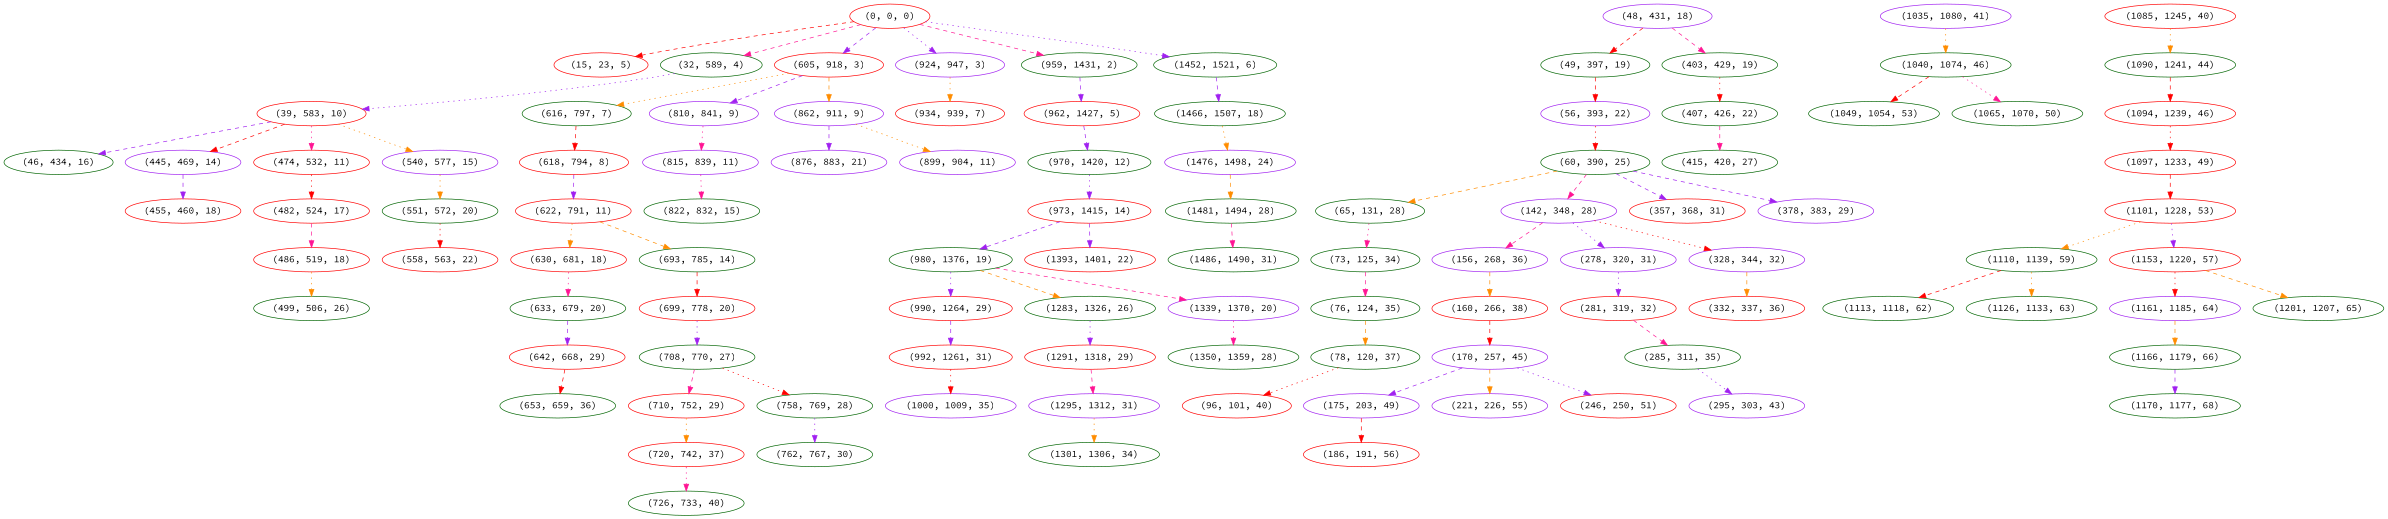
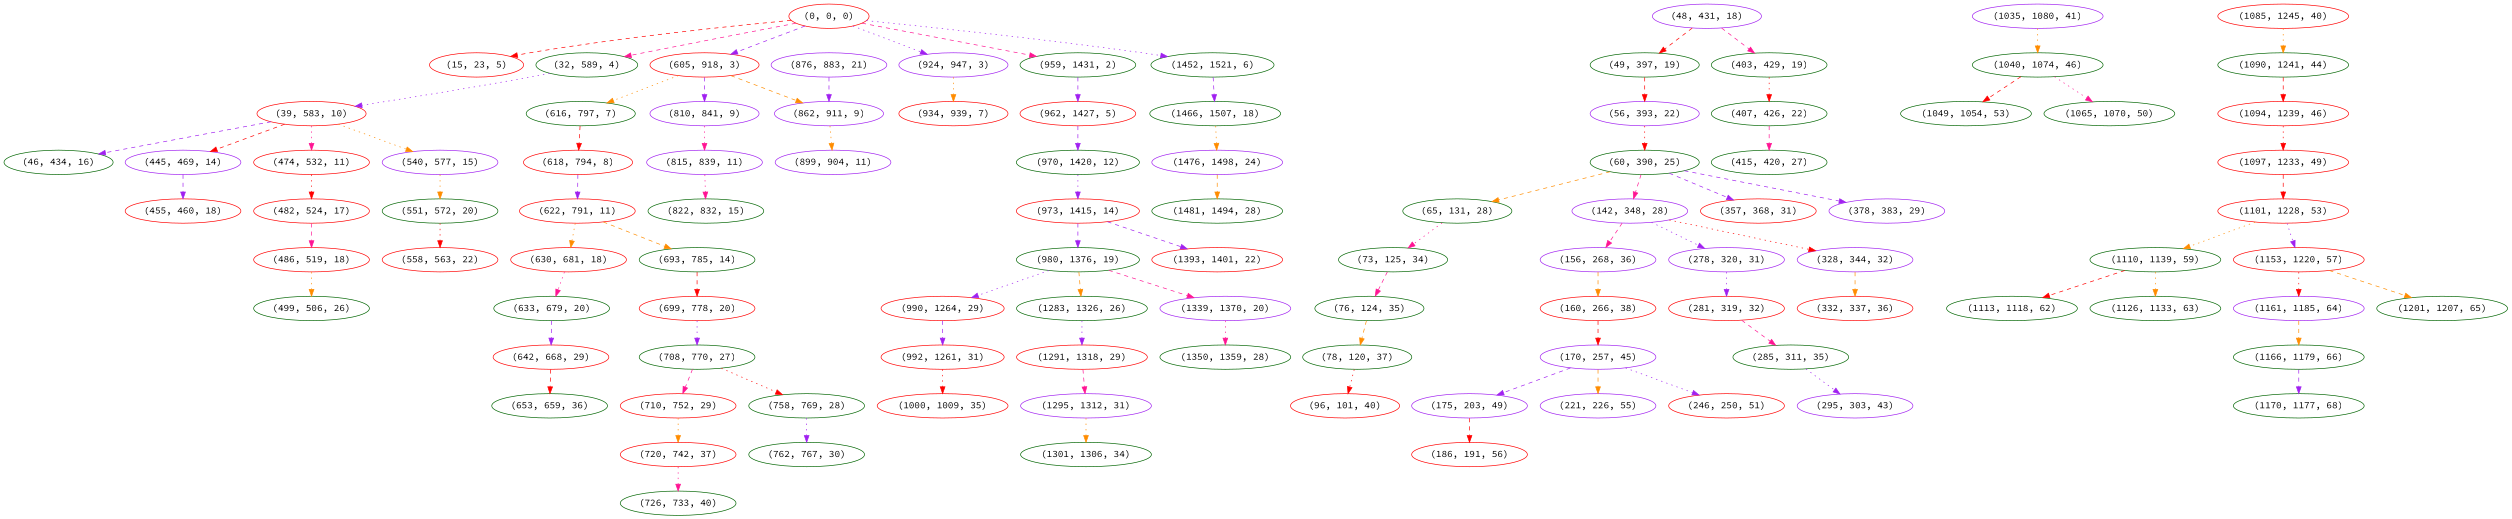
  digraph {
    fontname="Source Code Pro"
    node [color=darkgreen fontname="Source Code Pro"]
    edge [color=purple fontname="Source Code Pro" style=dashed]
    "(0, 0, 0)" [color=red]
    "(15, 23, 5)" [color=red]
    "(32, 589, 4)"
    "(605, 918, 3)" [color=red]
    "(924, 947, 3)" [color=purple]
    "(959, 1431, 2)"
    "(1452, 1521, 6)"
    "(39, 583, 10)" [color=red]
    "(616, 797, 7)"
    "(810, 841, 9)" [color=purple]
    "(862, 911, 9)" [color=purple]
    "(934, 939, 7)" [color=red]
    "(962, 1427, 5)" [color=red]
    "(1466, 1507, 18)"
    "(46, 434, 16)"
    "(445, 469, 14)" [color=purple]
    "(474, 532, 11)" [color=red]
    "(540, 577, 15)" [color=purple]
    "(455, 460, 18)" [color=red]
    "(482, 524, 17)" [color=red]
    "(551, 572, 20)"
    "(48, 431, 18)" [color=purple]
    "(49, 397, 19)"
    "(403, 429, 19)"
    "(56, 393, 22)" [color=purple]
    "(407, 426, 22)"
    "(60, 390, 25)"
    "(65, 131, 28)"
    "(142, 348, 28)" [color=purple]
    "(357, 368, 31)" [color=red]
    "(378, 383, 29)" [color=purple]
    "(73, 125, 34)"
    "(156, 268, 36)" [color=purple]
    "(278, 320, 31)" [color=purple]
    "(328, 344, 32)" [color=purple]
    "(76, 124, 35)"
    "(78, 120, 37)"
    "(96, 101, 40)" [color=red]
    "(160, 266, 38)" [color=red]
    "(281, 319, 32)" [color=red]
    "(332, 337, 36)" [color=red]
    "(170, 257, 45)" [color=purple]
    "(175, 203, 49)" [color=purple]
    "(221, 226, 55)" [color=purple]
    "(246, 250, 51)" [color=red]
    "(186, 191, 56)" [color=red]
    "(285, 311, 35)"
    "(295, 303, 43)" [color=purple]
    "(415, 420, 27)"
    "(486, 519, 18)" [color=red]
    "(499, 506, 26)"
    "(558, 563, 22)" [color=red]
    "(618, 794, 8)" [color=red]
    "(815, 839, 11)" [color=purple]
    "(876, 883, 21)" [color=purple]
    "(899, 904, 11)" [color=purple]
    "(622, 791, 11)" [color=red]
    "(630, 681, 18)" [color=red]
    "(693, 785, 14)"
    "(633, 679, 20)"
    "(699, 778, 20)" [color=red]
    "(642, 668, 29)" [color=red]
    "(653, 659, 36)"
    "(708, 770, 27)"
    "(710, 752, 29)" [color=red]
    "(758, 769, 28)"
    "(720, 742, 37)" [color=red]
    "(762, 767, 30)"
    "(726, 733, 40)"
    "(822, 832, 15)"
    "(970, 1420, 12)"
    "(973, 1415, 14)" [color=red]
    "(980, 1376, 19)"
    "(1393, 1401, 22)" [color=red]
    "(990, 1264, 29)" [color=red]
    "(1283, 1326, 26)"
    "(1339, 1370, 20)" [color=purple]
    "(992, 1261, 31)" [color=red]
    "(1291, 1318, 29)" [color=red]
    "(1350, 1359, 28)"
-   "(1000, 1009, 35)" [color=purple]
+   "(1000, 1009, 35)" [color=red]
    "(1035, 1080, 41)" [color=purple]
    "(1040, 1074, 46)"
    "(1085, 1245, 40)" [color=red]
    "(1090, 1241, 44)"
    "(1049, 1054, 53)"
    "(1065, 1070, 50)"
    "(1094, 1239, 46)" [color=red]
    "(1097, 1233, 49)" [color=red]
    "(1101, 1228, 53)" [color=red]
    "(1110, 1139, 59)"
    "(1153, 1220, 57)" [color=red]
    "(1113, 1118, 62)"
    "(1126, 1133, 63)"
    "(1161, 1185, 64)" [color=purple]
    "(1201, 1207, 65)"
    "(1166, 1179, 66)"
    "(1170, 1177, 68)"
    "(1295, 1312, 31)" [color=purple]
    "(1301, 1306, 34)"
    "(1476, 1498, 24)" [color=purple]
    "(1481, 1494, 28)"
-   "(1486, 1490, 31)"
    "(0, 0, 0)" -> "(15, 23, 5)" [color=red]
    "(0, 0, 0)" -> "(32, 589, 4)" [color=deeppink]
    "(0, 0, 0)" -> "(605, 918, 3)"
    "(0, 0, 0)" -> "(924, 947, 3)" [style=dotted]
    "(0, 0, 0)" -> "(959, 1431, 2)" [color=deeppink]
    "(0, 0, 0)" -> "(1452, 1521, 6)" [style=dotted]
    "(32, 589, 4)" -> "(39, 583, 10)" [style=dotted]
    "(605, 918, 3)" -> "(616, 797, 7)" [color=darkorange style=dotted]
    "(605, 918, 3)" -> "(810, 841, 9)"
    "(605, 918, 3)" -> "(862, 911, 9)" [color=darkorange]
    "(924, 947, 3)" -> "(934, 939, 7)" [color=darkorange style=dotted]
    "(959, 1431, 2)" -> "(962, 1427, 5)"
    "(1452, 1521, 6)" -> "(1466, 1507, 18)"
    "(39, 583, 10)" -> "(46, 434, 16)"
    "(39, 583, 10)" -> "(445, 469, 14)" [color=red]
    "(39, 583, 10)" -> "(474, 532, 11)" [color=deeppink style=dotted]
    "(39, 583, 10)" -> "(540, 577, 15)" [color=darkorange style=dotted]
    "(616, 797, 7)" -> "(618, 794, 8)" [color=red]
    "(810, 841, 9)" -> "(815, 839, 11)" [color=deeppink style=dotted]
-   "(862, 911, 9)" -> "(876, 883, 21)"
+   "(876, 883, 21)" -> "(862, 911, 9)"
    "(862, 911, 9)" -> "(899, 904, 11)" [color=darkorange style=dotted]
    "(962, 1427, 5)" -> "(970, 1420, 12)"
    "(1466, 1507, 18)" -> "(1476, 1498, 24)" [color=darkorange style=dotted]
    "(445, 469, 14)" -> "(455, 460, 18)"
    "(474, 532, 11)" -> "(482, 524, 17)" [color=red style=dotted]
    "(540, 577, 15)" -> "(551, 572, 20)" [color=darkorange style=dotted]
    "(482, 524, 17)" -> "(486, 519, 18)" [color=deeppink]
    "(551, 572, 20)" -> "(558, 563, 22)" [color=red style=dotted]
    "(48, 431, 18)" -> "(49, 397, 19)" [color=red]
    "(48, 431, 18)" -> "(403, 429, 19)" [color=deeppink]
    "(49, 397, 19)" -> "(56, 393, 22)" [color=red]
    "(403, 429, 19)" -> "(407, 426, 22)" [color=red style=dotted]
    "(56, 393, 22)" -> "(60, 390, 25)" [color=red style=dotted]
    "(407, 426, 22)" -> "(415, 420, 27)" [color=deeppink]
    "(60, 390, 25)" -> "(65, 131, 28)" [color=darkorange]
    "(60, 390, 25)" -> "(142, 348, 28)" [color=deeppink]
    "(60, 390, 25)" -> "(357, 368, 31)"
    "(60, 390, 25)" -> "(378, 383, 29)"
    "(65, 131, 28)" -> "(73, 125, 34)" [color=deeppink style=dotted]
    "(142, 348, 28)" -> "(156, 268, 36)" [color=deeppink]
    "(142, 348, 28)" -> "(278, 320, 31)" [style=dotted]
    "(142, 348, 28)" -> "(328, 344, 32)" [color=red style=dotted]
    "(73, 125, 34)" -> "(76, 124, 35)" [color=deeppink]
    "(156, 268, 36)" -> "(160, 266, 38)" [color=darkorange]
    "(278, 320, 31)" -> "(281, 319, 32)" [style=dotted]
    "(328, 344, 32)" -> "(332, 337, 36)" [color=darkorange]
    "(76, 124, 35)" -> "(78, 120, 37)" [color=darkorange]
    "(78, 120, 37)" -> "(96, 101, 40)" [color=red style=dotted]
    "(160, 266, 38)" -> "(170, 257, 45)" [color=red]
    "(281, 319, 32)" -> "(285, 311, 35)" [color=deeppink]
    "(170, 257, 45)" -> "(175, 203, 49)"
    "(170, 257, 45)" -> "(221, 226, 55)" [color=darkorange]
    "(170, 257, 45)" -> "(246, 250, 51)" [style=dotted]
    "(175, 203, 49)" -> "(186, 191, 56)" [color=red]
    "(285, 311, 35)" -> "(295, 303, 43)" [style=dotted]
    "(486, 519, 18)" -> "(499, 506, 26)" [color=darkorange style=dotted]
    "(618, 794, 8)" -> "(622, 791, 11)"
    "(815, 839, 11)" -> "(822, 832, 15)" [color=deeppink style=dotted]
    "(622, 791, 11)" -> "(630, 681, 18)" [color=darkorange style=dotted]
    "(622, 791, 11)" -> "(693, 785, 14)" [color=darkorange]
    "(630, 681, 18)" -> "(633, 679, 20)" [color=deeppink style=dotted]
    "(693, 785, 14)" -> "(699, 778, 20)" [color=red]
    "(633, 679, 20)" -> "(642, 668, 29)"
    "(699, 778, 20)" -> "(708, 770, 27)" [style=dotted]
    "(642, 668, 29)" -> "(653, 659, 36)" [color=red]
    "(708, 770, 27)" -> "(710, 752, 29)" [color=deeppink]
    "(708, 770, 27)" -> "(758, 769, 28)" [color=red style=dotted]
    "(710, 752, 29)" -> "(720, 742, 37)" [color=darkorange style=dotted]
    "(758, 769, 28)" -> "(762, 767, 30)" [style=dotted]
    "(720, 742, 37)" -> "(726, 733, 40)" [color=deeppink style=dotted]
    "(970, 1420, 12)" -> "(973, 1415, 14)" [style=dotted]
    "(973, 1415, 14)" -> "(980, 1376, 19)"
    "(973, 1415, 14)" -> "(1393, 1401, 22)"
    "(980, 1376, 19)" -> "(990, 1264, 29)" [style=dotted]
    "(980, 1376, 19)" -> "(1283, 1326, 26)" [color=darkorange]
    "(980, 1376, 19)" -> "(1339, 1370, 20)" [color=deeppink]
    "(990, 1264, 29)" -> "(992, 1261, 31)"
    "(1283, 1326, 26)" -> "(1291, 1318, 29)" [style=dotted]
    "(1339, 1370, 20)" -> "(1350, 1359, 28)" [color=deeppink style=dotted]
    "(992, 1261, 31)" -> "(1000, 1009, 35)" [color=red style=dotted]
    "(1291, 1318, 29)" -> "(1295, 1312, 31)" [color=deeppink]
    "(1035, 1080, 41)" -> "(1040, 1074, 46)" [color=darkorange style=dotted]
    "(1040, 1074, 46)" -> "(1049, 1054, 53)" [color=red]
    "(1040, 1074, 46)" -> "(1065, 1070, 50)" [color=deeppink style=dotted]
    "(1085, 1245, 40)" -> "(1090, 1241, 44)" [color=darkorange style=dotted]
    "(1090, 1241, 44)" -> "(1094, 1239, 46)" [color=red]
    "(1094, 1239, 46)" -> "(1097, 1233, 49)" [color=red style=dotted]
    "(1097, 1233, 49)" -> "(1101, 1228, 53)" [color=red]
    "(1101, 1228, 53)" -> "(1110, 1139, 59)" [color=darkorange style=dotted]
    "(1101, 1228, 53)" -> "(1153, 1220, 57)" [style=dotted]
    "(1110, 1139, 59)" -> "(1113, 1118, 62)" [color=red]
    "(1110, 1139, 59)" -> "(1126, 1133, 63)" [color=darkorange style=dotted]
    "(1153, 1220, 57)" -> "(1161, 1185, 64)" [color=red style=dotted]
    "(1153, 1220, 57)" -> "(1201, 1207, 65)" [color=darkorange]
    "(1161, 1185, 64)" -> "(1166, 1179, 66)" [color=darkorange]
    "(1166, 1179, 66)" -> "(1170, 1177, 68)"
    "(1295, 1312, 31)" -> "(1301, 1306, 34)" [color=darkorange style=dotted]
    "(1476, 1498, 24)" -> "(1481, 1494, 28)" [color=darkorange]
-   "(1481, 1494, 28)" -> "(1486, 1490, 31)" [color=deeppink]
  }
